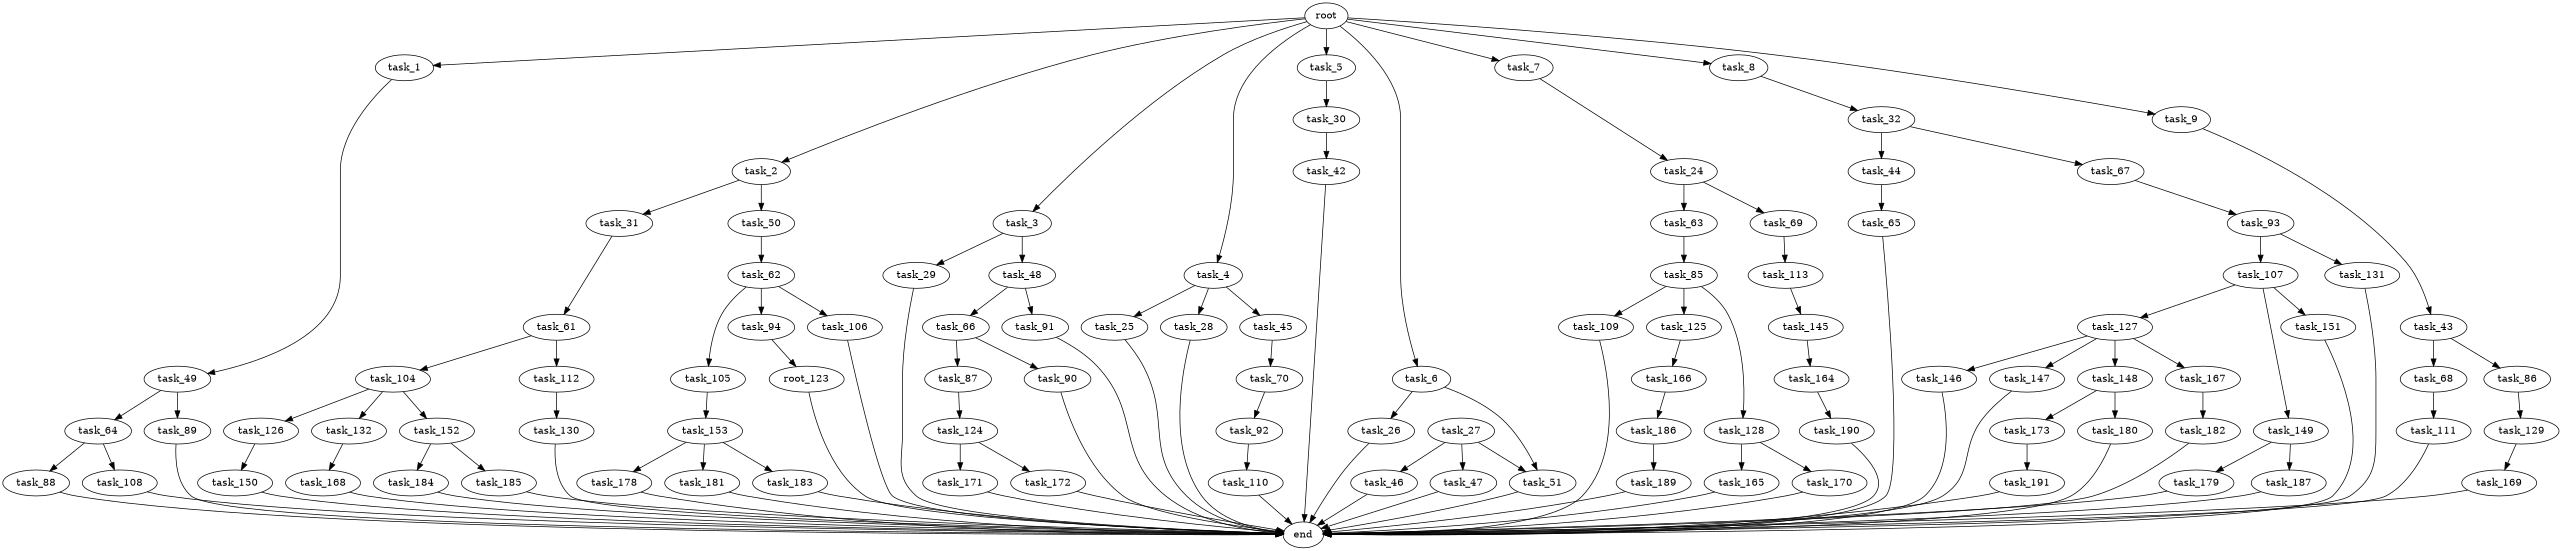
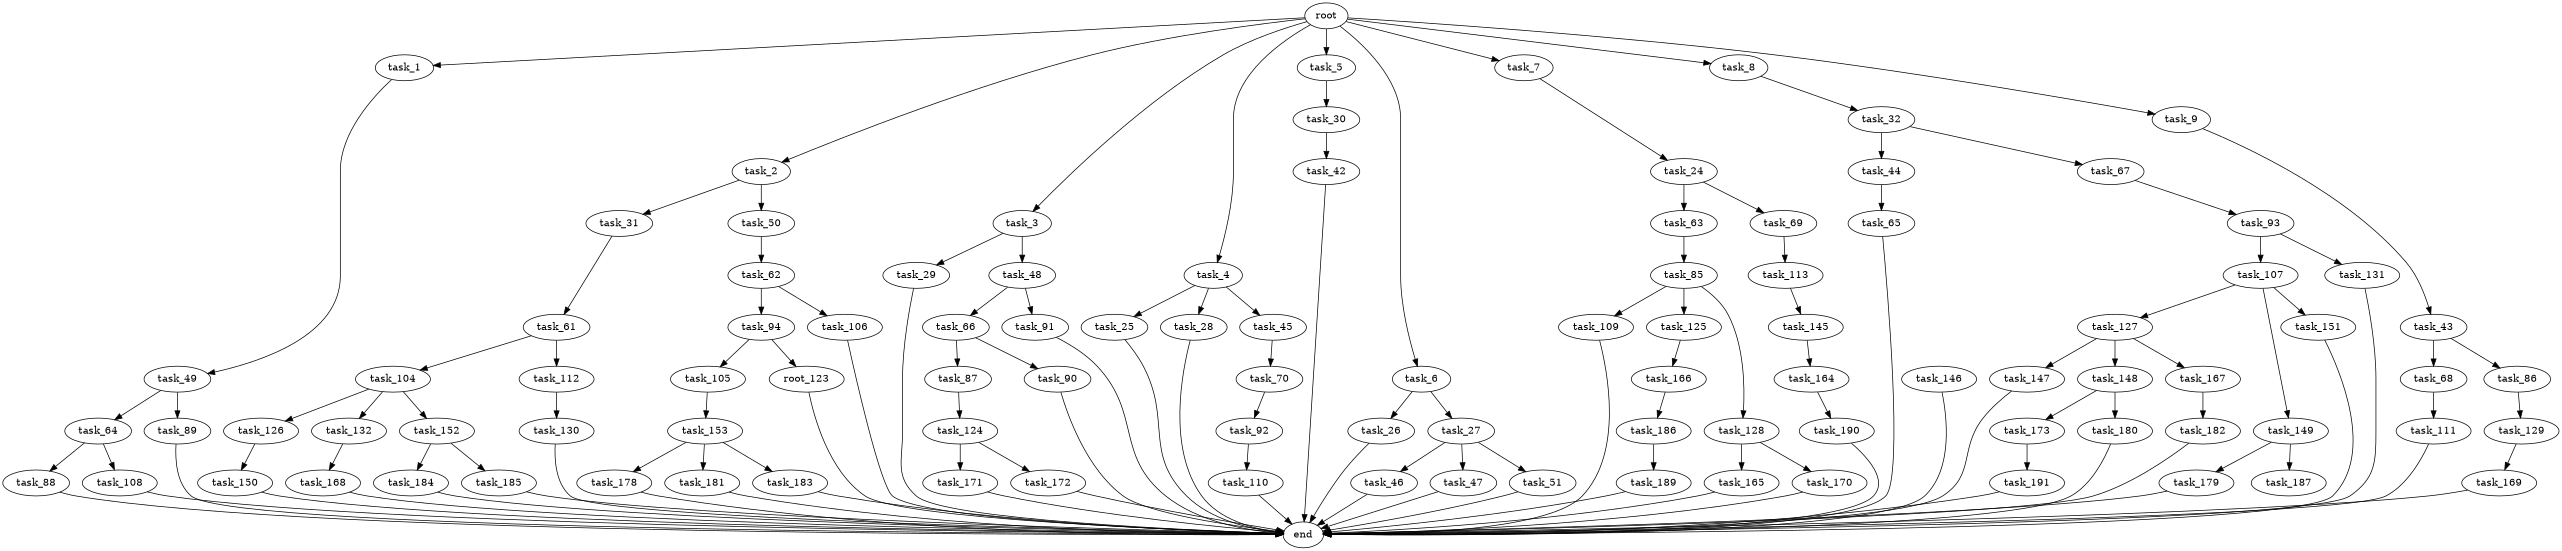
  digraph {
    root
    task_1
    task_2
    task_3
    task_4
    task_5
    task_6
    task_7
    task_8
    task_9
    task_49
    task_31
    task_50
    task_29
    task_48
    task_25
    task_28
    task_45
    task_30
    task_26
    task_27
    task_24
    task_32
    task_43
    task_64
    task_89
    task_61
    task_62
    end
    task_66
    task_91
    task_70
    task_42
    task_46
    task_47
    task_51
    task_63
    task_69
    task_44
    task_67
    task_68
    task_86
    task_85
    task_113
    task_104
    task_112
    task_65
    task_93
    task_111
    task_129
    task_92
    task_87
    task_90
    task_88
    task_108
    task_94
    task_105
    task_106
    task_126
    task_132
    task_152
    task_130
    n63 [label=root_123]
    task_153
    task_109
    task_125
    task_128
    task_124
    task_107
    task_131
    task_145
    task_110
    task_166
    task_165
    task_170
    task_169
    task_171
    task_172
    task_127
    task_149
    task_151
    task_150
    task_168
    task_184
    task_185
    task_178
    task_181
    task_183
    task_146
    task_147
    task_148
    task_167
    task_179
    task_187
    task_164
    task_186
    task_173
    task_180
    task_182
    task_190
    task_191
    task_189
    root -> task_1
    root -> task_2
    root -> task_3
    root -> task_4
    root -> task_5
    root -> task_6
    root -> task_7
    root -> task_8
    root -> task_9
    task_1 -> task_49
    task_2 -> task_31
    task_2 -> task_50
    task_3 -> task_29
    task_3 -> task_48
    task_4 -> task_25
    task_4 -> task_28
    task_4 -> task_45
    task_5 -> task_30
    task_6 -> task_26
-   task_6 -> task_51
+   task_6 -> task_27
    task_7 -> task_24
    task_8 -> task_32
    task_9 -> task_43
    task_49 -> task_64
    task_49 -> task_89
    task_31 -> task_61
    task_50 -> task_62
    task_29 -> end
    task_48 -> task_66
    task_48 -> task_91
    task_25 -> end
    task_28 -> end
    task_45 -> task_70
    task_30 -> task_42
    task_26 -> end
    task_27 -> task_46
    task_27 -> task_47
    task_27 -> task_51
    task_24 -> task_63
    task_24 -> task_69
    task_32 -> task_44
    task_32 -> task_67
    task_43 -> task_68
    task_43 -> task_86
    task_64 -> task_88
    task_64 -> task_108
    task_89 -> end
    task_61 -> task_104
    task_61 -> task_112
    task_62 -> task_94
-   task_62 -> task_105
+   task_94 -> task_105
    task_62 -> task_106
    task_66 -> task_87
    task_66 -> task_90
    task_91 -> end
    task_70 -> task_92
    task_42 -> end
    task_46 -> end
    task_47 -> end
    task_51 -> end
    task_63 -> task_85
    task_69 -> task_113
    task_44 -> task_65
    task_67 -> task_93
    task_68 -> task_111
    task_86 -> task_129
    task_85 -> task_109
    task_85 -> task_125
    task_85 -> task_128
    task_113 -> task_145
    task_104 -> task_126
    task_104 -> task_132
    task_104 -> task_152
    task_112 -> task_130
    task_65 -> end
    task_93 -> task_107
    task_93 -> task_131
    task_111 -> end
    task_129 -> task_169
    task_92 -> task_110
    task_87 -> task_124
    task_90 -> end
    task_88 -> end
    task_108 -> end
    task_94 -> n63
    task_105 -> task_153
    task_106 -> end
    task_126 -> task_150
    task_132 -> task_168
    task_152 -> task_184
    task_152 -> task_185
    task_130 -> end
    n63 -> end
    task_153 -> task_178
    task_153 -> task_181
    task_153 -> task_183
    task_109 -> end
    task_125 -> task_166
    task_128 -> task_165
    task_128 -> task_170
    task_124 -> task_171
    task_124 -> task_172
    task_107 -> task_127
    task_107 -> task_149
    task_107 -> task_151
    task_131 -> end
    task_145 -> task_164
    task_110 -> end
    task_166 -> task_186
    task_165 -> end
    task_170 -> end
    task_169 -> end
    task_171 -> end
    task_172 -> end
-   task_127 -> task_146
    task_127 -> task_147
    task_127 -> task_148
    task_127 -> task_167
    task_149 -> task_179
    task_149 -> task_187
    task_151 -> end
    task_150 -> end
    task_168 -> end
    task_184 -> end
    task_185 -> end
    task_178 -> end
    task_181 -> end
    task_183 -> end
    task_146 -> end
    task_147 -> end
    task_148 -> task_173
    task_148 -> task_180
    task_167 -> task_182
    task_179 -> end
-   task_187 -> end
    task_164 -> task_190
    task_186 -> task_189
    task_173 -> task_191
    task_180 -> end
    task_182 -> end
    task_190 -> end
    task_191 -> end
    task_189 -> end
  }
